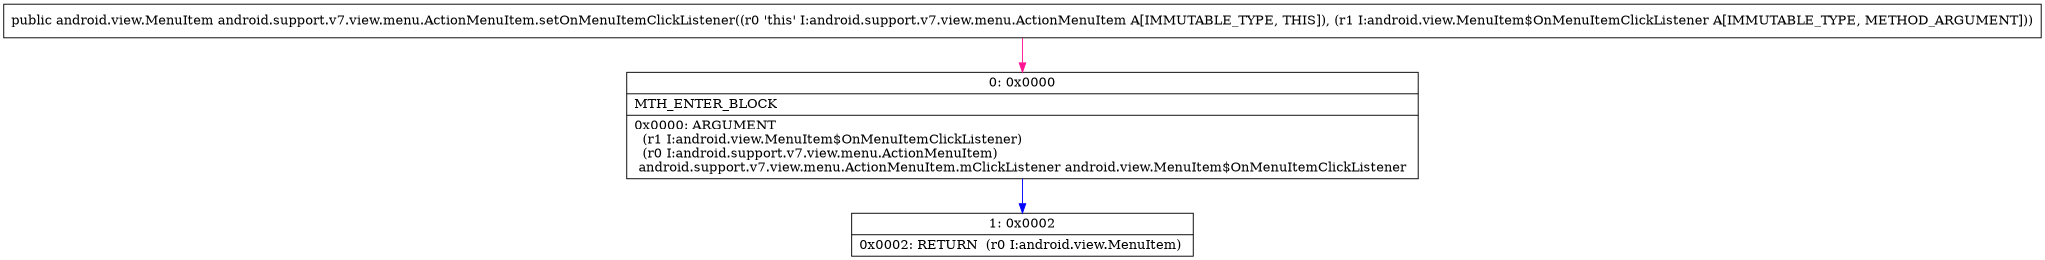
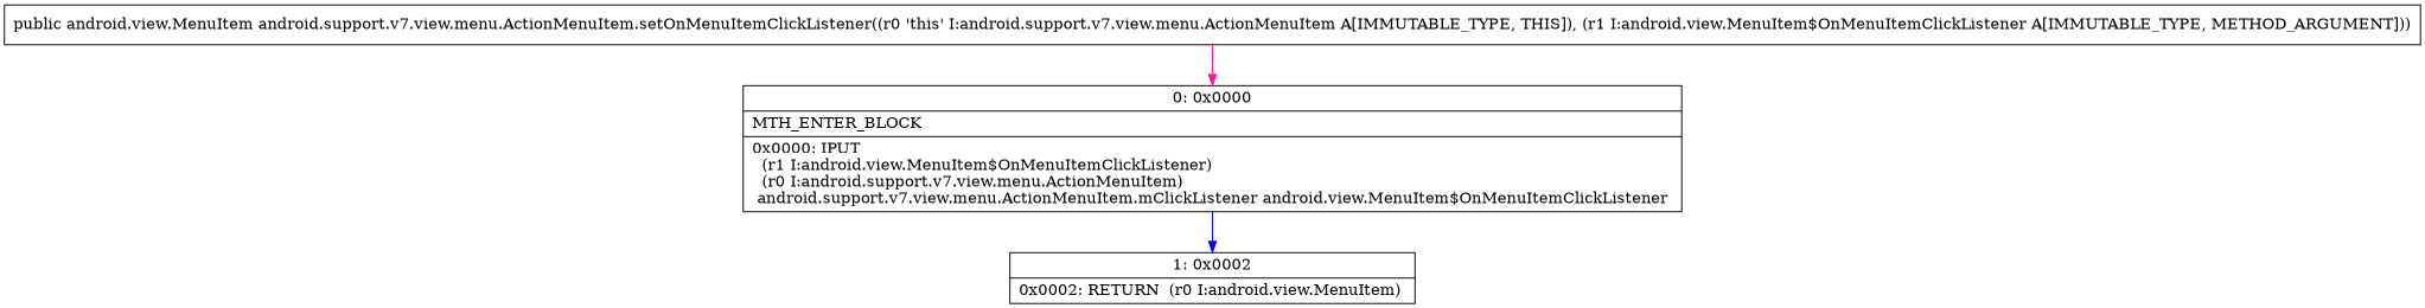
  digraph {
    fontname="DejaVu Serif"
    node [shape=record fontname="DejaVu Serif"]
    edge [fontname="DejaVu Serif"]
-   n1 [label="{0\:\ 0x0000|MTH_ENTER_BLOCK\l|0x0000: ARGUMENT  \l  (r1 I:android.view.MenuItem$OnMenuItemClickListener)\l  (r0 I:android.support.v7.view.menu.ActionMenuItem)\l android.support.v7.view.menu.ActionMenuItem.mClickListener android.view.MenuItem$OnMenuItemClickListener \l}"]
+   n1 [label="{0\:\ 0x0000|MTH_ENTER_BLOCK\l|0x0000: IPUT  \l  (r1 I:android.view.MenuItem$OnMenuItemClickListener)\l  (r0 I:android.support.v7.view.menu.ActionMenuItem)\l android.support.v7.view.menu.ActionMenuItem.mClickListener android.view.MenuItem$OnMenuItemClickListener \l}"]
    n2 [label="{1\:\ 0x0002|0x0002: RETURN  (r0 I:android.view.MenuItem) \l}"]
    n3 [label="{public android.view.MenuItem android.support.v7.view.menu.ActionMenuItem.setOnMenuItemClickListener((r0 'this' I:android.support.v7.view.menu.ActionMenuItem A[IMMUTABLE_TYPE, THIS]), (r1 I:android.view.MenuItem$OnMenuItemClickListener A[IMMUTABLE_TYPE, METHOD_ARGUMENT])) }"]
    n1 -> n2 [color=blue]
    n3 -> n1 [color=deeppink]
  }
